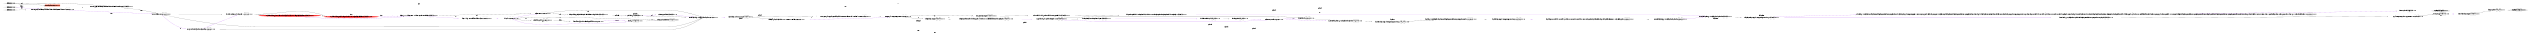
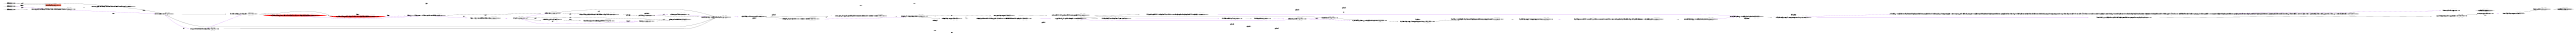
  digraph {
    fontname="DejaVu Sans"
    rankdir=LR
    node [color=teal fillcolor=white fontname="DejaVu Sans" shape=ellipse style=filled]
    edge [color=black fontname="DejaVu Sans" style=bold]
    n1 [label="CommonUtils.isEmpty(outDir)@@@4@@@['1', '1', '1']" shape=diamond]
    n2 [label="Set<IProject> projectList = new LinkedHashSet<>()@@@7@@@['1', '1', '0']"]
    n3 [color=brown label="Composite placeholder = UIUtils.createPlaceholder(parent,1)@@@7@@@['1', '1', '1']"]
    n4 [color=black label="outDir = RuntimeUtils.getUserHomeDir().getAbsolutePath()@@@5@@@['1', '1', '1']"]
    n5 [color=brown fillcolor=red label="final ISelection selection = PlatformUI.getWorkbench().getActiveWorkbenchWindow().getActivePage().getSelection()@@@8@@@['1', '0', '0']"]
    n6 [fillcolor=red label="final ISelection selection = DBeaverUI.getActiveWorkbenchWindow().getActivePage().getSelection()@@@8@@@['0', '1', '0']"]
    n7 [color=brown label="final Composite fileNameGroup = UIUtils.createPlaceholder(placeholder,2)@@@46@@@['1', '1', '0']"]
    n8 [color=brown label="Composite generalSettings = UIUtils.createPlaceholder(placeholder,3)@@@58@@@['1', '1', '0']"]
    n9 [color=black label="Composite generalSettings = UIUtils.createPlaceholder(placeholder,3)@@@19@@@['1', '1', '1']"]
    n10 [label="setControl(placeholder)@@@55@@@['0', '0', '1']"]
    n11 [label="setControl(placeholder)@@@94@@@['1', '1', '0']"]
    n12 [label="exportDriverCheck = UIUtils.createCheckbox(placeholder,CoreMessages.dialog_project_export_wizard_start_checkbox_libraries,false)@@@90@@@['1', '1', '0']"]
    n13 [color=black label="scriptsNavigator = new DatabaseNavigatorTree(placeholder,ScriptsExportUtils.getScriptsNode(),SWT.BORDER | SWT.CHECK)@@@9@@@['0', '0', '1']"]
    n14 [color=brown label="placeholder.setLayout(new GridLayout(1,false))@@@8@@@['1', '1', '1']"]
    n15 [label="projectsTable = new Table(placeholder,SWT.MULTI | SWT.CHECK | SWT.BORDER)@@@28@@@['1', '1', '0']"]
    n16 [color=black label="generalSettings.setLayoutData(new GridData(GridData.FILL_HORIZONTAL))@@@20@@@['1', '1', '1']"]
    n17 [label="{overwriteCheck = UIUtils.createCheckbox(generalSettings,CoreMessages.dialog_project_export_wizard_page_checkbox_overwrite_files,false)gd = new GridData(GridData.BEGINNING)gd.horizontalSpan = 3overwriteCheck.setLayoutData(gd)UIUtils.createControlLabel(generalSettings,CoreMessages.dialog_project_export_wizard_page_label_directory)directoryText = new Text(generalSettings,SWT.BORDER)directoryText.setText(outDir)directoryText.setLayoutData(new GridData(GridData.FILL_HORIZONTAL))directoryText.addModifyListener(new ModifyListener(){@Override public void modifyText(ModifyEvent e){updateState()}})Button openFolder = new Button(generalSettings,SWT.PUSH)openFolder.setImage(DBeaverIcons.getImage(DBIcon.TREE_FOLDER))openFolder.addSelectionListener(new SelectionAdapter(){@Override public void widgetSelected(SelectionEvent e){DirectoryDialog dialog = new DirectoryDialog(getShell(),SWT.NONE)dialog.setMessage(CoreMessages.dialog_project_export_wizard_page_dialog_choose_export_dir_message)dialog.setText(CoreMessages.dialog_project_export_wizard_page_dialog_choose_export_dir_text)String directory = directoryText.getText()if (!CommonUtils.isEmpty(directory)) {dialog.setFilterPath(directory)}directory = dialog.open()if (directory != null) {directoryText.setText(directory)}}})}@@@21@@@['0', '0', '1']"]
    n18 [color=black label="fileNameText = UIUtils.createLabelText(fileNameGroup,CoreMessages.dialog_project_export_wizard_start_label_output_file,null)@@@48@@@['1', '1', '0']"]
    n19 [color=black label="fileNameText.setLayoutData(new GridData(GridData.FILL_HORIZONTAL))@@@49@@@['1', '1', '0']"]
    n20 [label="fileNameText.addModifyListener(new ModifyListener(){@Override public void modifyText(ModifyEvent e){if (!CommonUtils.equalObjects(fileNameText.getText(),getArchiveFileName(getProjectsToExport()))) {fileNameEdited = true}}})@@@50@@@['1', '1', '0']"]
    n21 [label="IProject activeProject = DBeaverCore.getInstance().getProjectRegistry().getActiveProject()@@@21@@@['1', '1', '0']"]
    n22 [label="activeProject != null@@@22@@@['1', '1', '0']" shape=diamond]
    n23 [color=brown label="projectList.add(activeProject)@@@23@@@['1', '1', '0']"]
    n24 [color=black label="fileNameGroup.setLayoutData(new GridData(GridData.FILL_HORIZONTAL))@@@47@@@['1', '1', '0']"]
    n25 [color=black fillcolor=lightgray label="updateState()@@@95@@@['1', '1', '0']"]
    n26 [color=black label="Object element = iter.next()@@@13@@@['1', '1', '0']"]
    n27 [color=black label="IResource resource = RuntimeUtils.getObjectAdapter(element,)@@@14@@@['1', '1', '0']"]
    n28 [color=brown label="resource != null@@@15@@@['1', '1', '0']" shape=diamond]
    n29 [color=black fillcolor=tomato label="Composite parent@@@2@@@['1', '1', '1']" shape=box]
    n30 [label="projectList.isEmpty()@@@20@@@['1', '1', '0']" shape=diamond]
    n31 [fillcolor=lightgray label="updateState()@@@56@@@['0', '0', '1']"]
    n32 [color=black label="viewer.addCheckStateListener(new ICheckStateListener(){@Override public void checkStateChanged(CheckStateChangedEvent event){updateState()}})@@@13@@@['0', '0', '1']"]
    n33 [color=black label="projectList.add(resource.getProject())@@@16@@@['1', '1', '0']"]
    n34 [color=black label="iter.hasNext()@@@11@@@['1', '1', '0']" shape=diamond]
    n35 [color=brown label="String outDir = DBeaverCore.getGlobalPreferenceStore().getString(PREF_SCRIPTS_EXPORT_OUT_DIR)@@@3@@@['0', '0', '1']"]
    n36 [color=brown label="Iterator<?> iter = ((IStructuredSelection)selection).iterator()@@@10@@@['1', '1', '0']"]
    n37 [label="selection != null && !selection.isEmpty() && selection instanceof IStructuredSelection@@@9@@@['1', '1', '0']" shape=diamond]
    n38 [color=brown label="item.setChecked(true)@@@43@@@['1', '1', '0']"]
    n39 [color=black label="final TableItem item = new TableItem(projectsTable,SWT.NONE)@@@38@@@['1', '1', '0']"]
    n40 [color=brown label="item.setImage(DBeaverIcons.getImage(DBIcon.PROJECT))@@@39@@@['1', '1', '0']"]
    n41 [color=brown label="gd = new GridData(GridData.HORIZONTAL_ALIGN_BEGINNING)@@@91@@@['1', '1', '0']"]
    n42 [color=brown label="exportDriverCheck.setLayoutData(gd)@@@93@@@['1', '1', '0']"]
    n43 [color=brown label="gd.horizontalSpan = 3@@@92@@@['1', '1', '0']"]
    n44 [label="item.setText(project.getName())@@@40@@@['1', '1', '0']"]
    n45 [label="item.setData(project)@@@41@@@['1', '1', '0']"]
    n46 [fillcolor=lightgray label="createControl['0', '1', '0']" shape=diamond]
    n47 [label="String outDir = DBeaverCore.getGlobalPreferenceStore().getString(PREF_PROJECTS_EXPORT_OUT_DIR)@@@3@@@['1', '1', '0']"]
    n48 [color=brown label="projectList.contains(project)@@@42@@@['1', '1', '0']" shape=diamond]
    n49 [label="GridData gd = new GridData(GridData.FILL_BOTH)@@@10@@@['1', '1', '1']"]
    n50 [label="projectsTable.setLayoutData(gd)@@@30@@@['1', '1', '0']"]
    n51 [color=brown label="scriptsNavigator.setLayoutData(gd)@@@11@@@['0', '0', '1']"]
    n52 [color=brown label="projectsTable.addSelectionListener(new SelectionAdapter(){@Override public void widgetSelected(SelectionEvent e){updateState()}})@@@31@@@['1', '1', '0']"]
    n53 [color=brown label="CheckboxTreeViewer viewer = (CheckboxTreeViewer)scriptsNavigator.getViewer()@@@12@@@['0', '0', '1']"]
    n54 [fillcolor=lightgray label="createControl['1', '0', '0']" shape=diamond]
    n55 [fillcolor=lightgray label="createControl['0', '0', '1']" shape=diamond]
    n1 -> n2
    n1 -> n3
    n1 -> n4 [label=true style=dotted]
    n1 -> n4 [color=purple]
    n2 -> n5
    n2 -> n6
    n3 -> n7 [label=placeholder style=solid]
    n3 -> n8 [label=placeholder style=solid]
    n3 -> n9 [color=purple label=placeholder style=solid]
    n3 -> n10 [label=placeholder style=solid]
    n3 -> n11 [color=purple label=placeholder style=solid]
    n3 -> n12 [color=purple label=placeholder style=solid]
    n3 -> n13 [label=placeholder style=solid]
    n3 -> n14 [color=purple]
    n3 -> n15 [color=purple label=placeholder style=solid]
    n4 -> n2 [color=purple]
    n4 -> n3
    n4 -> n16 [color=purple label=outDir style=solid]
    n4 -> n17 [color=purple label=outDir style=solid]
    n5 -> n6 [label=0 style=dashed]
    n5 -> n37 [color=purple label=selection style=solid]
    n5 -> n37 [color=purple]
    n6 -> n37 [color=purple]
    n6 -> n37 [label=selection style=solid]
    n7 -> n18 [color=purple label=fileNameGroup style=solid]
    n7 -> n24
    n8 -> n9 [color=purple]
    n8 -> n16 [label=generalSettings style=solid]
    n9 -> n16
    n9 -> n17 [color=purple label=generalSettings style=solid]
    n10 -> n31 [color=purple style=dotted]
    n11 -> n25
    n12 -> n41
    n13 -> n49
    n14 -> n13
    n14 -> n15
    n15 -> n13 [color=purple label=0 style=dashed]
    n15 -> n39 [label=projectsTable style=solid]
    n15 -> n49 [color=purple]
    n16 -> n12 [color=purple]
    n16 -> n17 [color=purple]
    n17 -> n10 [color=purple]
    n18 -> n19
    n19 -> n20 [color=purple]
    n20 -> n8
    n21 -> n22 [color=purple label=activeProject style=solid]
    n21 -> n22
    n21 -> n23 [label=activeProject style=solid]
    n22 -> n3
    n22 -> n23 [color=purple label=true style=dotted]
    n22 -> n23 [color=purple]
    n23 -> n3 [color=purple]
    n24 -> n18
    n26 -> n27
    n26 -> n27 [color=purple label=element style=solid]
    n27 -> n28 [label=resource style=solid]
    n27 -> n28 [color=purple]
    n28 -> n33 [color=purple label=true style=dotted]
    n28 -> n33
    n28 -> n34 [color=purple]
    n29 -> n3 [color=purple label=parent style=solid]
    n30 -> n3
    n30 -> n21
    n30 -> n21 [color=purple label=true style=dotted]
-   n30 -> n22 [color=purple label=true style=dotted]
+   n22 -> n30 [color=purple label=true style=dotted]
    n32 -> n9 [color=purple]
    n33 -> n34
    n34 -> n26
    n34 -> n26 [color=purple label=true style=dotted]
    n34 -> n27 [label=true style=dotted]
    n34 -> n28 [label=true style=dotted]
    n34 -> n30 [color=purple]
    n35 -> n1 [label=outDir style=solid]
    n35 -> n1
    n35 -> n17 [color=purple label=outDir style=solid]
    n36 -> n34 [color=purple]
    n37 -> n30
    n37 -> n34 [color=purple label=true style=dotted]
    n37 -> n36 [color=purple]
    n37 -> n36 [color=purple label=true style=dotted]
    n38 -> n7
    n38 -> n39
    n39 -> n40
    n40 -> n44 [color=purple]
    n41 -> n42 [label=gd style=solid]
    n41 -> n43
    n42 -> n11
    n43 -> n42 [color=purple]
    n44 -> n45
    n45 -> n48 [color=purple]
    n46 -> n29 [label=parent style=dotted]
    n46 -> n47
    n47 -> n1 [color=purple]
    n47 -> n1 [color=purple label=outDir style=solid]
    n47 -> n16 [color=purple label=outDir style=solid]
    n47 -> n35 [color=purple label=0 style=dashed]
    n48 -> n7 [color=purple]
    n48 -> n38 [color=purple]
    n48 -> n38 [color=purple label=true style=dotted]
    n48 -> n39 [color=purple]
    n49 -> n17 [color=purple label=gd style=solid]
    n49 -> n50 [color=purple label=gd style=solid]
    n49 -> n50
    n49 -> n51
    n49 -> n51 [label=gd style=solid]
    n50 -> n51 [color=purple label=0 style=dashed]
    n50 -> n52
    n51 -> n53
    n52 -> n39 [color=purple]
    n53 -> n32
    n54 -> n29 [label=selection style=dotted]
    n54 -> n47 [color=purple]
    n55 -> n29 [label=true]
    n55 -> n35
  }
